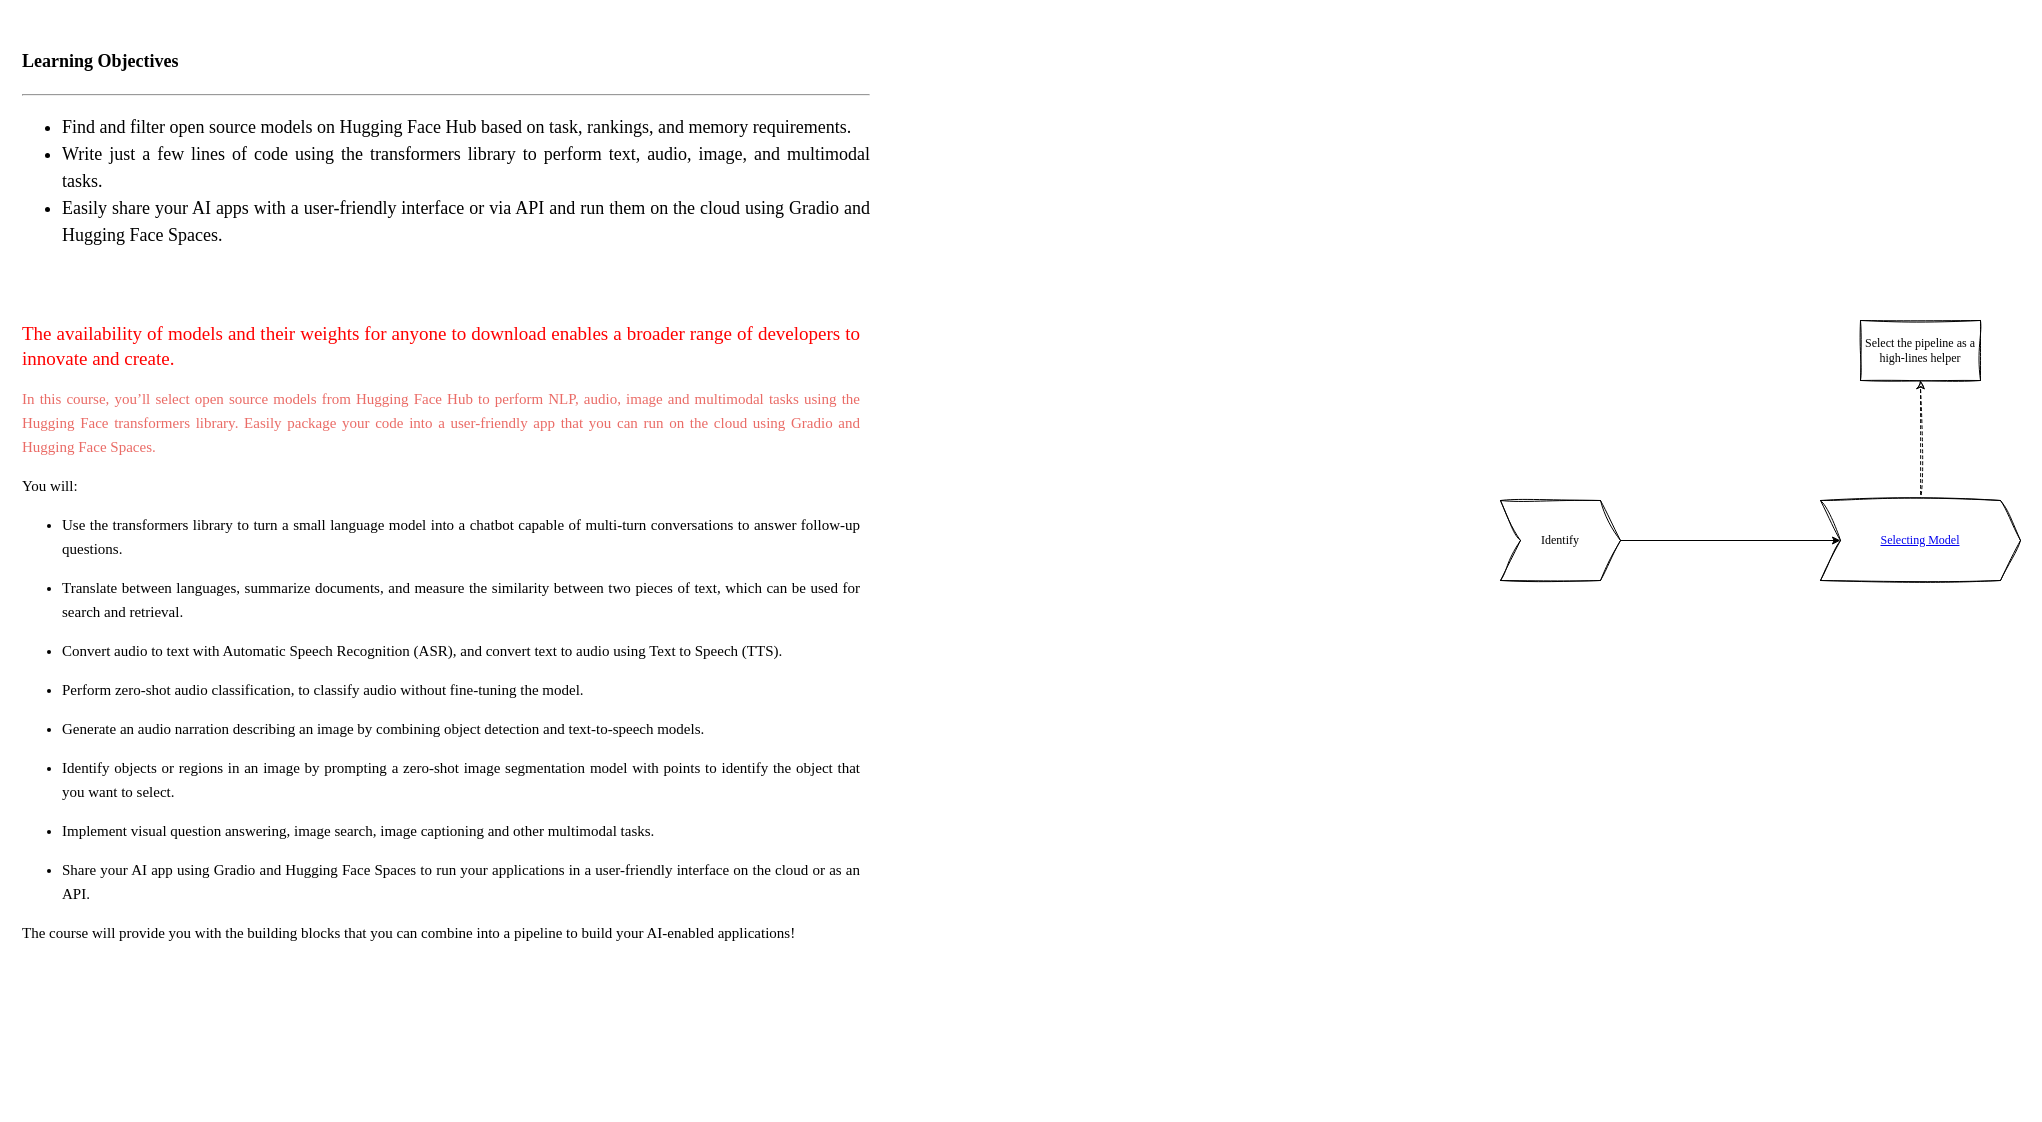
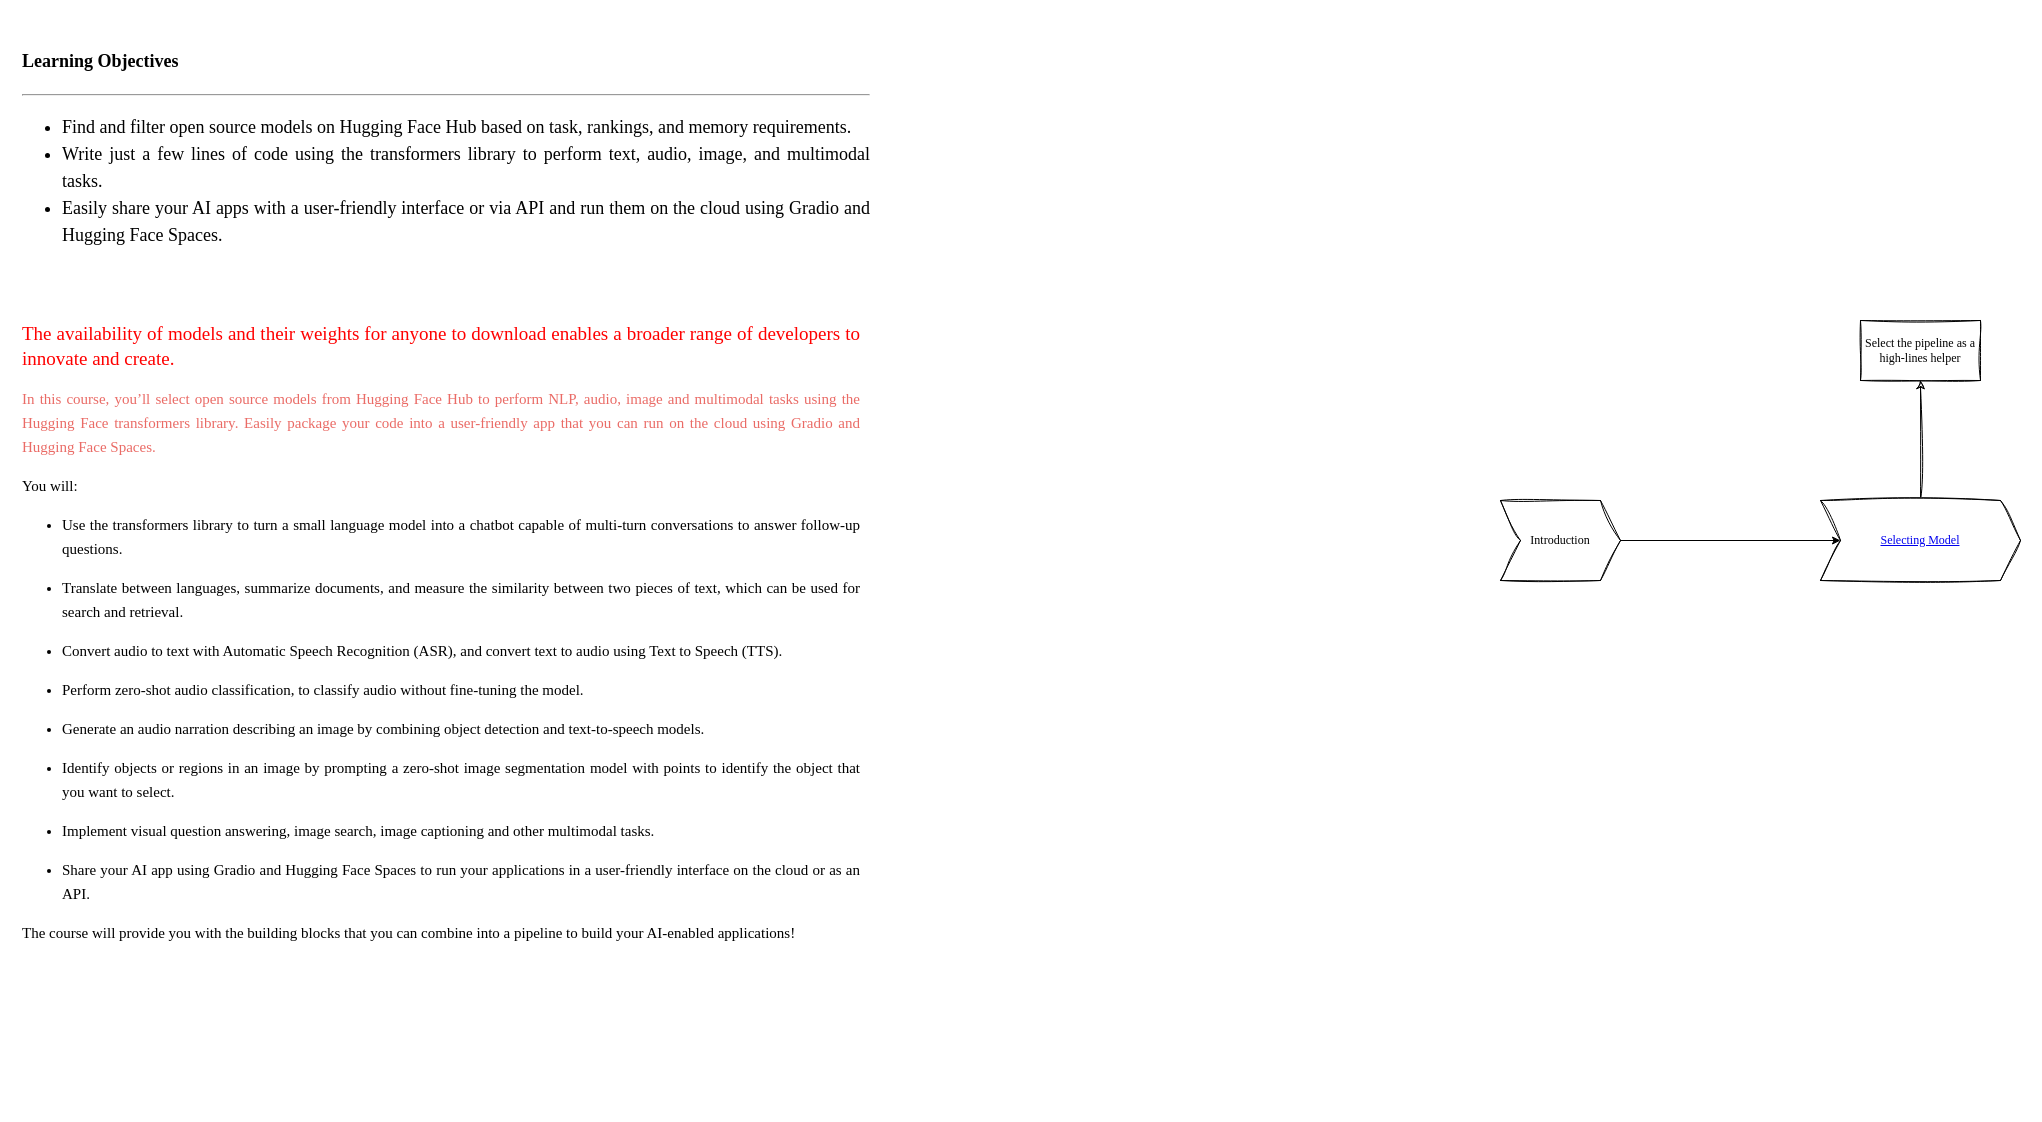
  <mxCell id="0" />
  <mxCell id="1" parent="0" />
  <mxCell id="2" value="&lt;div align=&quot;justify&quot; style=&quot;font-size: 18px;&quot;&gt;&lt;h3 class=&quot;css-13hhzop&quot; tabindex=&quot;-1&quot;&gt;&lt;font style=&quot;font-size: 18px;&quot;&gt;Learning Objectives&lt;/font&gt;&lt;/h3&gt;&lt;hr class=&quot;cds-164 cds-Divider-dark css-yc753g&quot; aria-hidden=&quot;true&quot;&gt;&lt;ul style=&quot;line-height: 150%;&quot;&gt;&lt;li data-collapsible=&quot;false&quot;&gt;&lt;font style=&quot;font-size: 18px;&quot;&gt;Find and filter open source models on Hugging Face Hub based on task, rankings, and memory requirements.&lt;/font&gt;&lt;/li&gt;&lt;li data-collapsible=&quot;false&quot;&gt;&lt;font style=&quot;font-size: 18px;&quot;&gt;Write just a few lines of code using the transformers library to perform text, audio, image, and multimodal tasks.&lt;/font&gt;&lt;/li&gt;&lt;li data-collapsible=&quot;false&quot;&gt;&lt;font style=&quot;font-size: 18px;&quot;&gt;Easily share your AI apps with a user-friendly interface or via API and run them on the cloud using Gradio and Hugging Face Spaces.&lt;/font&gt;&lt;/li&gt;&lt;/ul&gt;&lt;/div&gt;" style="text;whiteSpace=wrap;html=1;fontFamily=Architects Daughter;fontSource=https%3A%2F%2Ffonts.googleapis.com%2Fcss%3Ffamily%3DArchitects%2BDaughter;" vertex="1" parent="1"><mxGeometry width="850" height="240" as="geometry" x="20" y="20" /></mxCell>
  <mxCell id="3" value="&lt;div align=&quot;justify&quot; style=&quot;font-size: 13px; line-height: 160%;&quot; class=&quot;cds-238 css-7qcs1b cds-240 cds-grid-item cds-285&quot;&gt;&lt;div style=&quot;font-size: 15px; line-height: 160%;&quot; class=&quot;rc-CML&quot; dir=&quot;auto&quot;&gt;&lt;div style=&quot;line-height: 160%;&quot; data-testid=&quot;cml-viewer&quot; class=&quot;css-1kgqbsw&quot;&gt;&lt;p data-text-variant=&quot;body1&quot;&gt;&lt;font style=&quot;font-size: 19px;&quot; color=&quot;#ff0000&quot;&gt;The availability of models and their weights for anyone to download enables a broader range of developers to innovate and create.&lt;/font&gt;&lt;/p&gt;&lt;p data-text-variant=&quot;body1&quot;&gt;&lt;font color=&quot;#ea6b66&quot; style=&quot;font-size: 15px;&quot;&gt;&lt;span&gt;&lt;span&gt;In this course, you’ll select open source models from Hugging Face Hub to perform NLP, audio, image and multimodal tasks using the Hugging Face transformers library. Easily package your code into a user-friendly app that you can run on the cloud using Gradio and Hugging Face Spaces.&lt;/span&gt;&lt;/span&gt;&lt;/font&gt;&lt;/p&gt;&lt;p data-text-variant=&quot;body1&quot;&gt;&lt;font style=&quot;font-size: 15px;&quot;&gt;&lt;span&gt;&lt;span&gt;You will:&lt;/span&gt;&lt;/span&gt;&lt;/font&gt;&lt;/p&gt;&lt;ul style=&quot;line-height: 160%;&quot;&gt;&lt;li&gt;&lt;p&gt;&lt;font style=&quot;font-size: 15px;&quot;&gt;&lt;span&gt;&lt;span&gt;Use the transformers library to turn a small language model into a chatbot capable of multi-turn conversations to answer follow-up questions.&lt;/span&gt;&lt;/span&gt;&lt;/font&gt;&lt;/p&gt;&lt;/li&gt;&lt;li&gt;&lt;p&gt;&lt;font style=&quot;font-size: 15px;&quot;&gt;&lt;span&gt;&lt;span&gt;Translate between languages, summarize documents, and measure the similarity between two pieces of text, which can be used for search and retrieval.&lt;/span&gt;&lt;/span&gt;&lt;/font&gt;&lt;/p&gt;&lt;/li&gt;&lt;li&gt;&lt;p style=&quot;line-height: 160%;&quot;&gt;&lt;font style=&quot;font-size: 15px;&quot;&gt;&lt;span&gt;&lt;span&gt;Convert audio to text with Automatic Speech Recognition (ASR), and convert text to audio using Text to Speech (TTS).&lt;/span&gt;&lt;/span&gt;&lt;/font&gt;&lt;/p&gt;&lt;/li&gt;&lt;li&gt;&lt;p&gt;&lt;font style=&quot;font-size: 15px;&quot;&gt;&lt;span&gt;&lt;span&gt;Perform zero-shot audio classification, to classify audio without fine-tuning the model.&lt;/span&gt;&lt;/span&gt;&lt;/font&gt;&lt;/p&gt;&lt;/li&gt;&lt;li&gt;&lt;p&gt;&lt;font style=&quot;font-size: 15px;&quot;&gt;&lt;span&gt;&lt;span&gt;Generate an audio narration describing an image by combining object detection and text-to-speech models.&amp;nbsp;&amp;nbsp;&lt;/span&gt;&lt;/span&gt;&lt;/font&gt;&lt;/p&gt;&lt;/li&gt;&lt;li&gt;&lt;p&gt;&lt;font style=&quot;font-size: 15px;&quot;&gt;&lt;span&gt;&lt;span&gt;Identify objects or regions in an image by prompting a zero-shot image segmentation model with points to identify the object that you want to select.&lt;/span&gt;&lt;/span&gt;&lt;/font&gt;&lt;/p&gt;&lt;/li&gt;&lt;li&gt;&lt;p&gt;&lt;font style=&quot;font-size: 15px;&quot;&gt;&lt;span&gt;&lt;span&gt;Implement visual question answering, image search, image captioning and other multimodal tasks.&lt;/span&gt;&lt;/span&gt;&lt;/font&gt;&lt;/p&gt;&lt;/li&gt;&lt;li&gt;&lt;p&gt;&lt;font style=&quot;font-size: 15px;&quot;&gt;&lt;span&gt;&lt;span&gt;Share your AI app using Gradio and Hugging Face Spaces to run your applications in a user-friendly interface on the cloud or as an API.&amp;nbsp;&lt;/span&gt;&lt;/span&gt;&lt;/font&gt;&lt;/p&gt;&lt;/li&gt;&lt;/ul&gt;&lt;p data-text-variant=&quot;body1&quot;&gt;&lt;font style=&quot;font-size: 15px;&quot;&gt;&lt;span&gt;&lt;span&gt;The course will provide you with the building blocks that you can combine into a pipeline to build your AI-enabled applications!&lt;/span&gt;&lt;/span&gt;&lt;/font&gt;&lt;/p&gt;&lt;/div&gt;&lt;/div&gt;&lt;/div&gt;" style="text;whiteSpace=wrap;html=1;fontFamily=Architects Daughter;fontSource=https%3A%2F%2Ffonts.googleapis.com%2Fcss%3Ffamily%3DArchitects%2BDaughter;" vertex="1" parent="1"><mxGeometry y="300" width="840" height="800" as="geometry" x="20" /></mxCell>
  <mxCell id="4" value="" style="edgeStyle=orthogonalEdgeStyle;rounded=0;hachureGap=4;orthogonalLoop=1;jettySize=auto;html=1;fontFamily=Architects Daughter;fontSource=https%3A%2F%2Ffonts.googleapis.com%2Fcss%3Ffamily%3DArchitects%2BDaughter;" edge="1" parent="1" source="5" target="7"><mxGeometry relative="1" as="geometry" /></mxCell>
- <mxCell id="5" value="Identify" style="shape=step;perimeter=stepPerimeter;whiteSpace=wrap;html=1;fixedSize=1;sketch=1;hachureGap=4;jiggle=2;curveFitting=1;fontFamily=Architects Daughter;fontSource=https%3A%2F%2Ffonts.googleapis.com%2Fcss%3Ffamily%3DArchitects%2BDaughter;" vertex="1" parent="1"><mxGeometry x="1500" y="500" width="120" height="80" as="geometry" /></mxCell>
- <mxCell id="6" value="" style="edgeStyle=orthogonalEdgeStyle;rounded=0;sketch=1;hachureGap=4;jiggle=2;curveFitting=1;orthogonalLoop=1;jettySize=auto;html=1;fontFamily=Architects Daughter;fontSource=https%3A%2F%2Ffonts.googleapis.com%2Fcss%3Ffamily%3DArchitects%2BDaughter;dashed=1;" edge="1" parent="1" source="7" target="8"><mxGeometry relative="1" as="geometry" /></mxCell>
+ <mxCell id="5" value="Introduction" style="shape=step;perimeter=stepPerimeter;whiteSpace=wrap;html=1;fixedSize=1;sketch=1;hachureGap=4;jiggle=2;curveFitting=1;fontFamily=Architects Daughter;fontSource=https%3A%2F%2Ffonts.googleapis.com%2Fcss%3Ffamily%3DArchitects%2BDaughter;" vertex="1" parent="1"><mxGeometry x="1500" y="500" width="120" height="80" as="geometry" /></mxCell>
+ <mxCell id="6" value="" style="edgeStyle=orthogonalEdgeStyle;rounded=0;sketch=1;hachureGap=4;jiggle=2;curveFitting=1;orthogonalLoop=1;jettySize=auto;html=1;fontFamily=Architects Daughter;fontSource=https%3A%2F%2Ffonts.googleapis.com%2Fcss%3Ffamily%3DArchitects%2BDaughter;" edge="1" parent="1" source="7" target="8"><mxGeometry relative="1" as="geometry" /></mxCell>
  <mxCell id="7" value="&lt;a href=&quot;https://huggingface.co/models&quot;&gt;Selecting Model&lt;/a&gt;" style="shape=step;perimeter=stepPerimeter;whiteSpace=wrap;html=1;fixedSize=1;sketch=1;hachureGap=4;jiggle=2;curveFitting=1;fontFamily=Architects Daughter;fontSource=https%3A%2F%2Ffonts.googleapis.com%2Fcss%3Ffamily%3DArchitects%2BDaughter;" vertex="1" parent="1"><mxGeometry x="1820" y="500" width="200" height="80" as="geometry" /></mxCell>
  <mxCell id="8" value="Select the pipeline as a high-lines helper" style="whiteSpace=wrap;html=1;fontFamily=Architects Daughter;sketch=1;hachureGap=4;jiggle=2;curveFitting=1;fontSource=https%3A%2F%2Ffonts.googleapis.com%2Fcss%3Ffamily%3DArchitects%2BDaughter;" vertex="1" parent="1"><mxGeometry x="1860" y="320" width="120" height="60" as="geometry" /></mxCell>
